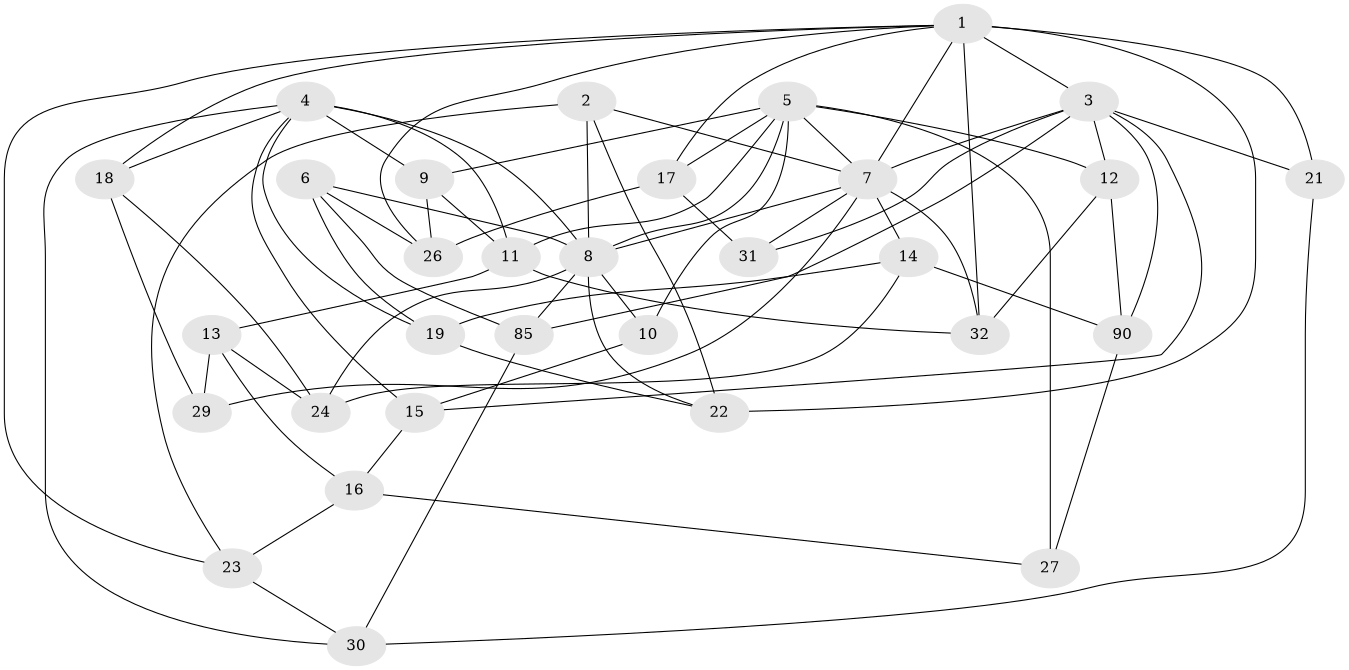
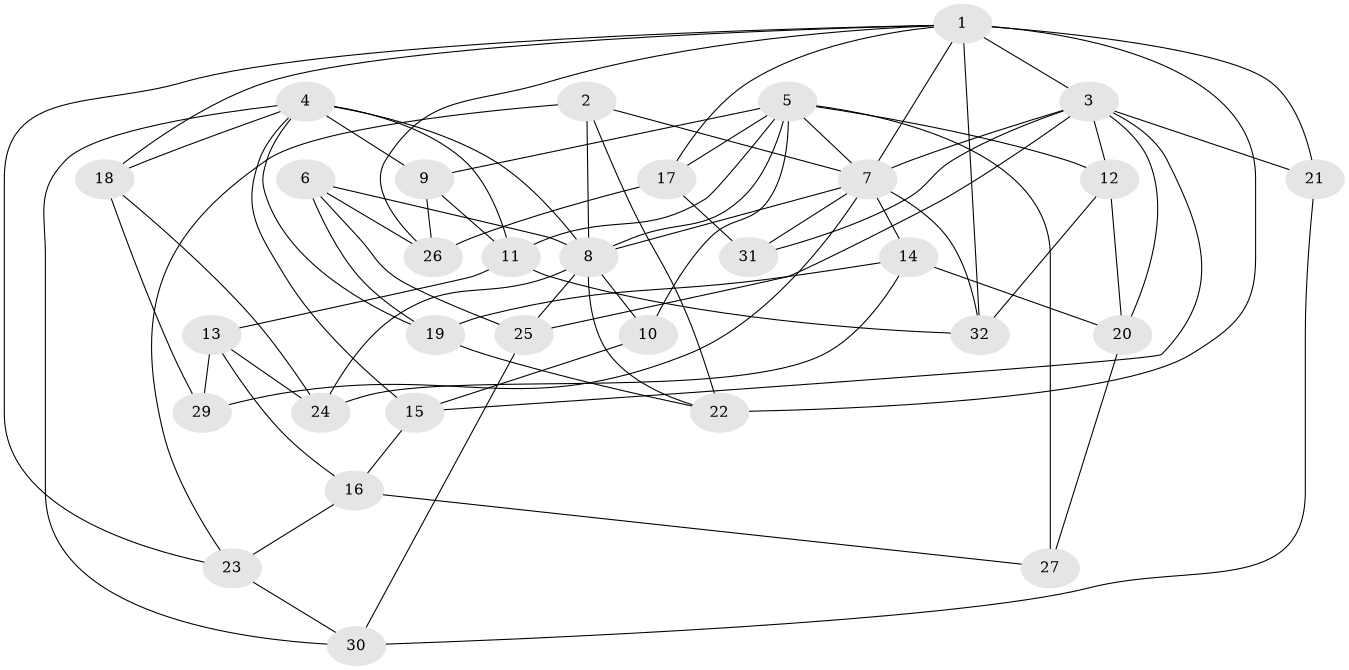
  graph {
    node [color=gray90 style=filled]
    edge [weight=1.0]
    1
    3
    7
    17
    18
    21
    22
    23
    26
    32
    12
    15
-   20 [label=90]
-   25 [label=85]
+   20
+   25
    31
    8
    14
    29
    24
    30
    2
    10
    16
    27
    4
    9
    11
    19
    13
    5
    6
    1 -- 3 [weight=2.0]
    1 -- 7
    1 -- 17
    1 -- 18
    1 -- 21
    1 -- 22
    1 -- 23
    1 -- 26
    1 -- 32
    3 -- 7
    3 -- 21 [weight=2.0]
    3 -- 12
    3 -- 15
    3 -- 20
    3 -- 25
    3 -- 31
    7 -- 32
    7 -- 31 [weight=2.0]
    7 -- 8 [weight=2.0]
    7 -- 14
    7 -- 29 [weight=2.0]
    17 -- 26
    17 -- 31
    18 -- 29
    18 -- 24
    21 -- 30
    23 -- 30
    12 -- 32
    12 -- 20
    15 -- 16
    20 -- 27
    25 -- 30
    8 -- 22
    8 -- 25
    8 -- 24
    8 -- 10
    14 -- 20
    14 -- 24
    14 -- 19
    2 -- 7
    2 -- 22
    2 -- 23
    2 -- 8
    10 -- 15
    16 -- 23
    16 -- 27
    4 -- 18
    4 -- 15
    4 -- 8 [weight=2.0]
    4 -- 30
    4 -- 9 [weight=3.0]
    4 -- 11
    4 -- 19
    9 -- 26
    9 -- 11
    11 -- 32
    11 -- 13
    19 -- 22
    13 -- 29
    13 -- 24
    13 -- 16
    5 -- 7
    5 -- 17
    5 -- 12
    5 -- 8 [weight=2.0]
    5 -- 10 [weight=3.0]
    5 -- 27
    5 -- 9
    5 -- 11 [weight=2.0]
    6 -- 26
    6 -- 25
    6 -- 8
    6 -- 19
  }
